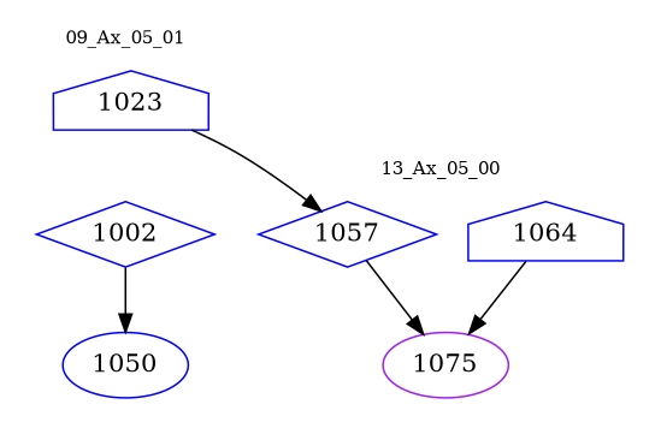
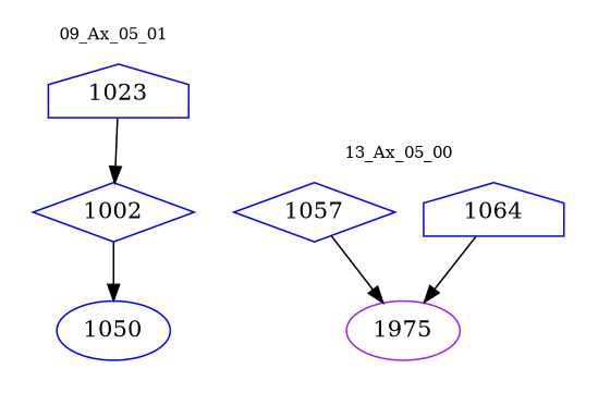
  digraph {
    fontname="DejaVu Serif"
    node [color=blue fontname="DejaVu Serif" shape=house]
    edge [color=black fontname="DejaVu Serif"]
    n1 [label=1023]
    n2 [label=1002 shape=diamond]
    n3 [label=1050 shape=ellipse]
    n4 [label=1064]
    n5 [label=1057 shape=diamond]
-   n6 [color=purple label=1075 shape=ellipse]
+   n6 [color=purple label=1975 shape=ellipse]
    subgraph cluster_1 {
      color=white
      fontsize=10
      label="09_Ax_05_01"
      n1
      n2
      n3
    }
    subgraph cluster_2 {
      color=white
      fontsize=10
      label="13_Ax_05_00"
      n4
      n5
      n6
    }
-   n1 -> n5
+   n1 -> n2
    n2 -> n3
    n4 -> n6
    n5 -> n6
  }
